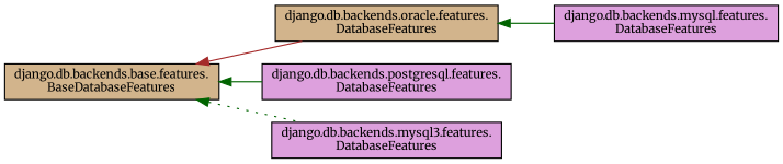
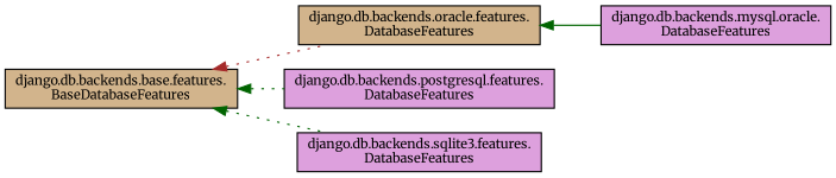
  digraph {
    fontname=Merriweather
    rankdir=LR
    node [color=black fillcolor=plum fontname=Merriweather fontsize=10 shape=record style=filled]
    edge [color=darkgreen dir=back fontname=Merriweather fontsize=10 labelfontname=Helvetica labelfontsize=10 style=solid]
    n1 [fillcolor=tan height=0.2 label="django.db.backends.base.features.\lBaseDatabaseFeatures" width=0.4]
    n2 [fillcolor=tan height=0.2 label="django.db.backends.oracle.features.\lDatabaseFeatures" width=0.4]
    n3 [height=0.2 label="django.db.backends.postgresql.features.\lDatabaseFeatures" width=0.4]
-   n4 [height=0.2 label="django.db.backends.mysql3.features.\lDatabaseFeatures" width=0.4]
-   n5 [height=0.2 label="django.db.backends.mysql.features.\lDatabaseFeatures" width=0.4]
-   n1 -> n2 [color=brown]
-   n1 -> n3
+   n4 [height=0.2 label="django.db.backends.sqlite3.features.\lDatabaseFeatures" width=0.4]
+   n5 [height=0.2 label="django.db.backends.mysql.oracle.\lDatabaseFeatures" width=0.4]
+   n1 -> n2 [color=brown style=dotted]
+   n1 -> n3 [style=dotted]
    n1 -> n4 [style=dotted]
    n2 -> n5
  }
